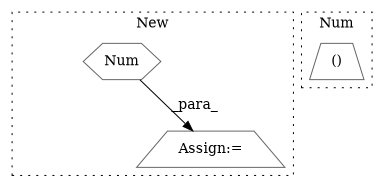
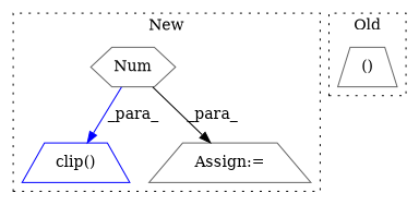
  digraph {
    node [color=gray40 l=3 shape=trapezium]
    edge [arrowhead=normal]
+   n1 [a=75 color=blue l="8,1" label="clip()" s="11329,11361"]
    n2 [a=68 label="Assign:=" s=11326]
    n3 [a=76 label=Num s=11358 shape=hexagon]
    n4 [a=54 l=34 label="()" s=10050]
    subgraph cluster_1 {
      label=New
      style=dotted
+     n1
      n2
      n3
    }
    subgraph cluster_2 {
-     label=Num
+     label=Old
      style=dotted
      n4
    }
+   n3 -> n1 [color=blue label=_para_]
    n3 -> n2 [color=black label=_para_]
  }
